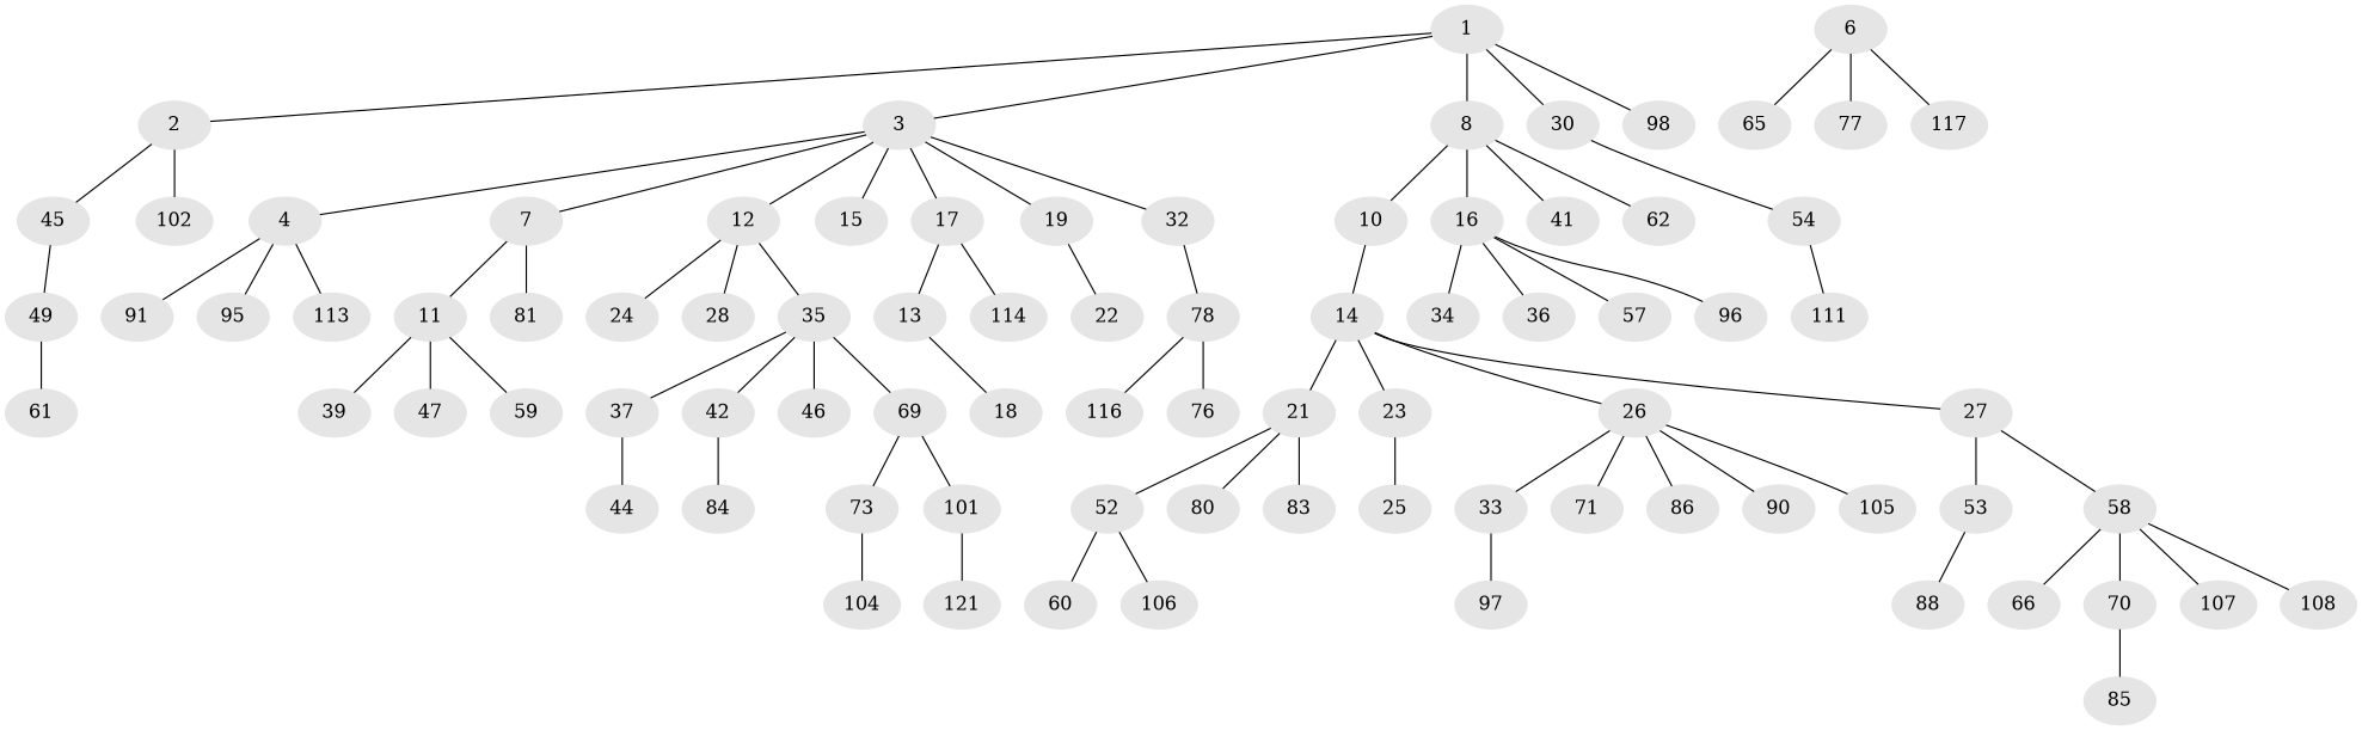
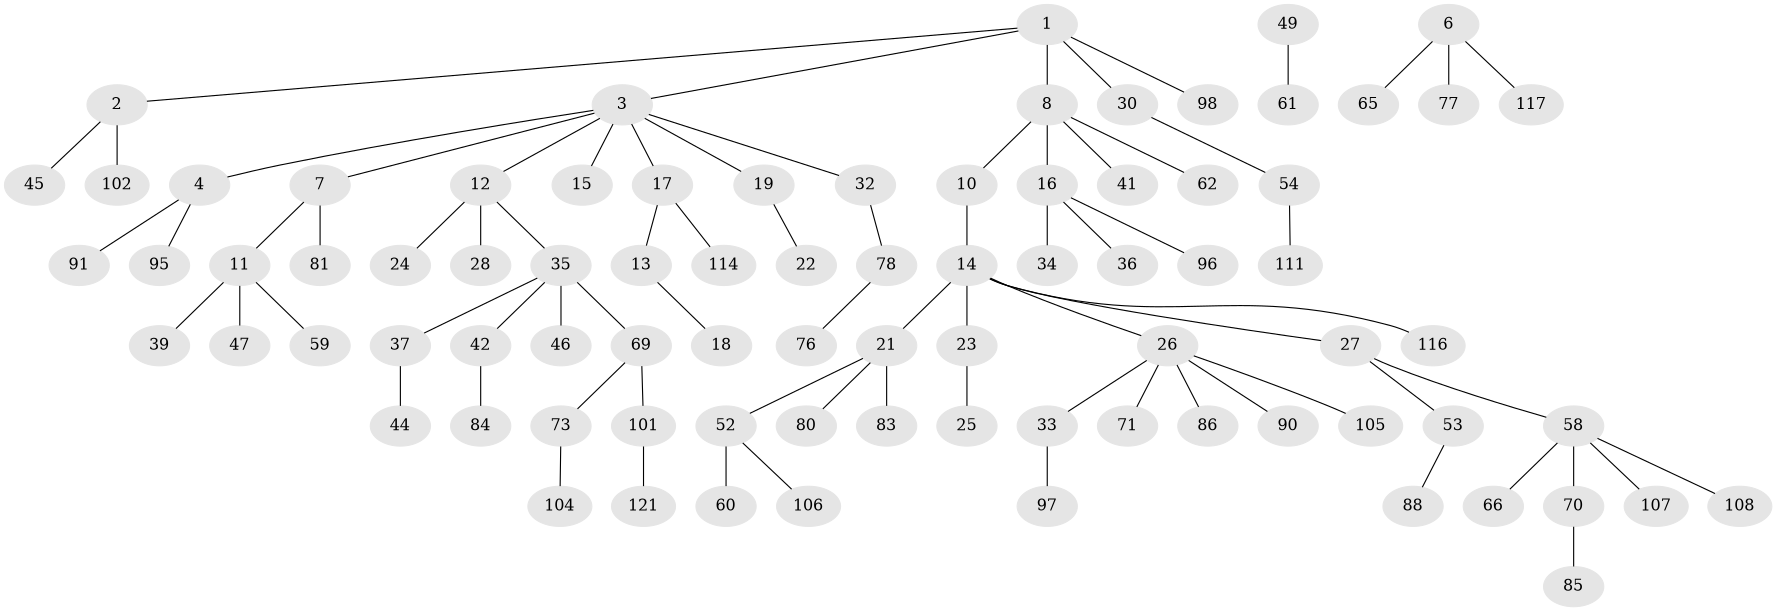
  graph {
    node [color=gray90 style=filled]
    1 [super="+5"]
    2 [super="+89"]
    3 [super="+9"]
    8 [super="+31"]
    30
    98
    45
    102
    4 [super="+87"]
    7
    12 [super="+20"]
    15
    17 [super="+51"]
    19 [super="+74"]
    32
    10
    16 [super="+93"]
    41 [super="+99"]
    62 [super="+79"]
    54
    49 [super="+63"]
    91
    95
-   113
    6 [super="+55"]
    65
    77
    117
    11 [super="+118"]
    81
    24 [super="+92"]
    28
    35 [super="+38"]
    13 [super="+110"]
    18
    114 [super="+115"]
    22
    n38 [label=78 super="+103"]
    39
    47 [super="+94"]
    59
    14 [super="+120"]
    34
    36 [super="+43"]
-   57 [super="+78"]
    96
    21 [super="+29"]
    23 [super="+40"]
    26 [super="+68"]
    27 [super="+50"]
    116
    37 [super="+56"]
    42
    46
    69 [super="+75"]
    52 [super="+64"]
    80
    83 [super="+119"]
    25
    33
    71
    86
    90 [super="+100"]
    105
    53 [super="+67"]
    58 [super="+82"]
    44
    60
    106
    97 [super="+109"]
    88
    66
    70
    107
    108
    111
    76
    84
    73
    101
    61 [super="+72"]
    85 [super="+112"]
    104
    121
    1 -- 2
    1 -- 3
    1 -- 8
    1 -- 30
    1 -- 98
    2 -- 45
    2 -- 102
    3 -- 4
    3 -- 7
    3 -- 12
    3 -- 15
    3 -- 17
    3 -- 19
    3 -- 32
    8 -- 10
    8 -- 16
    8 -- 41
    8 -- 62
    30 -- 54
-   45 -- 49
    4 -- 91
    4 -- 95
-   4 -- 113
    7 -- 11
    7 -- 81
    12 -- 24
    12 -- 28
    12 -- 35
    17 -- 13
    17 -- 114
    19 -- 22
    32 -- n38
    10 -- 14
    16 -- 34
    16 -- 36
-   16 -- 57
    16 -- 96
    54 -- 111
    49 -- 61
    6 -- 65
    6 -- 77
    6 -- 117
    11 -- 39
    11 -- 47
    11 -- 59
    35 -- 37
    35 -- 42
    35 -- 46
    35 -- 69
    13 -- 18
    n38 -- 76
    14 -- 21
    14 -- 23
    14 -- 26
    14 -- 27
-   n38 -- 116
+   14 -- 116
    21 -- 52
    21 -- 80
    21 -- 83
    23 -- 25
    26 -- 33
    26 -- 71
    26 -- 86
    26 -- 90
    26 -- 105
    27 -- 53
    27 -- 58
    37 -- 44
    42 -- 84
    69 -- 73
    69 -- 101
    52 -- 60
    52 -- 106
    33 -- 97
    53 -- 88
    58 -- 66
    58 -- 70
    58 -- 107
    58 -- 108
    70 -- 85
    73 -- 104
    101 -- 121
  }
